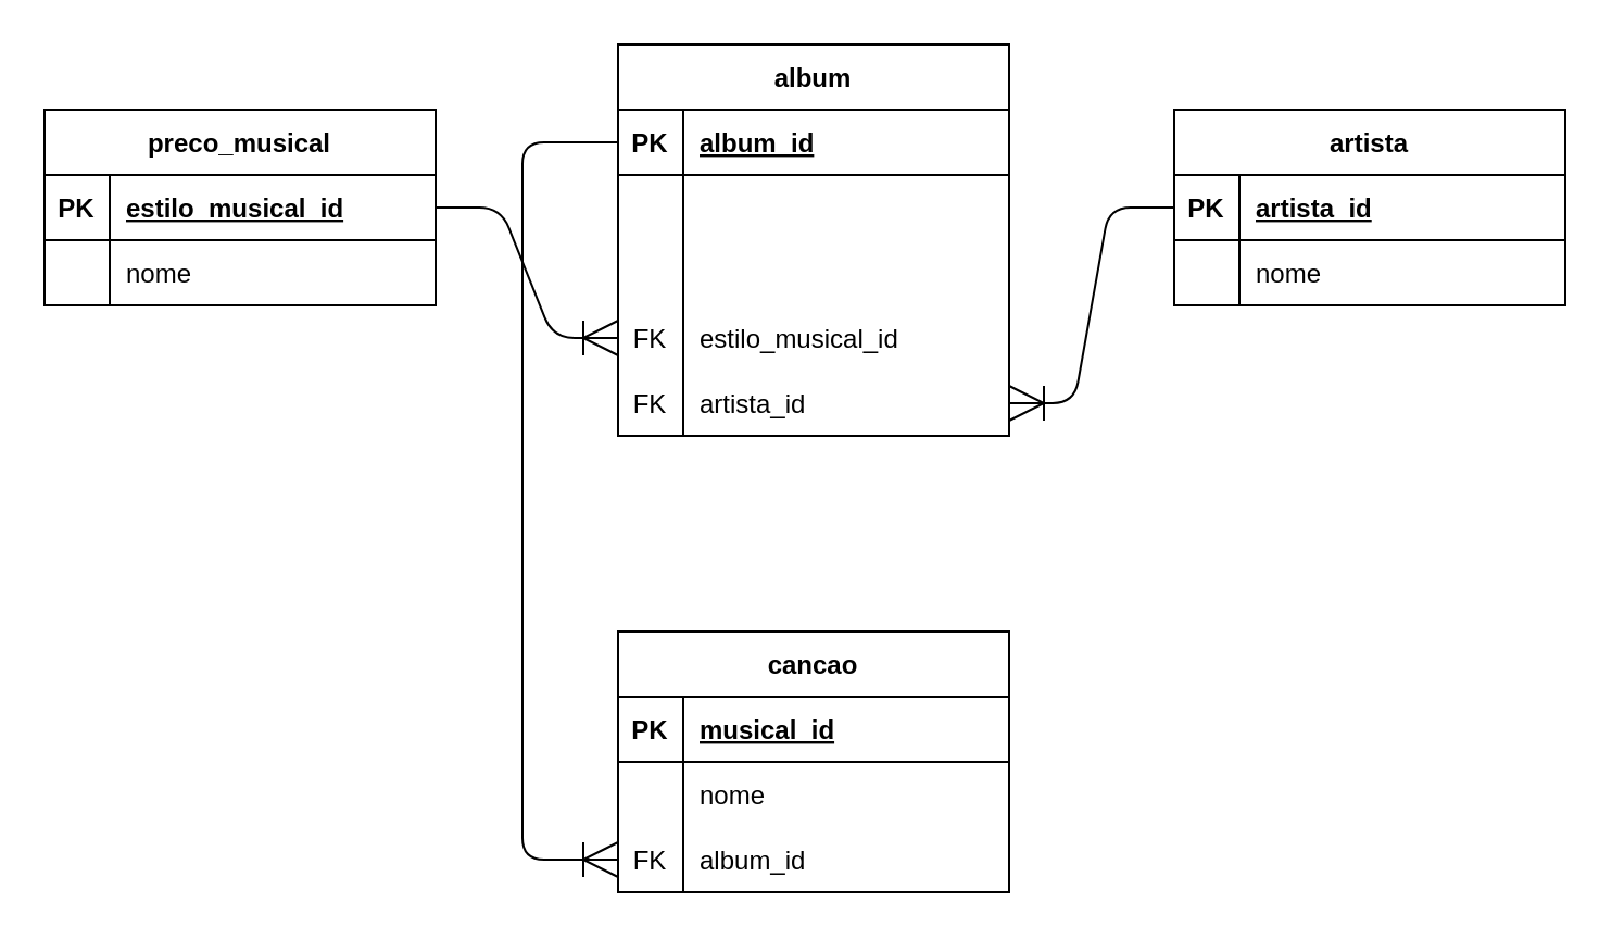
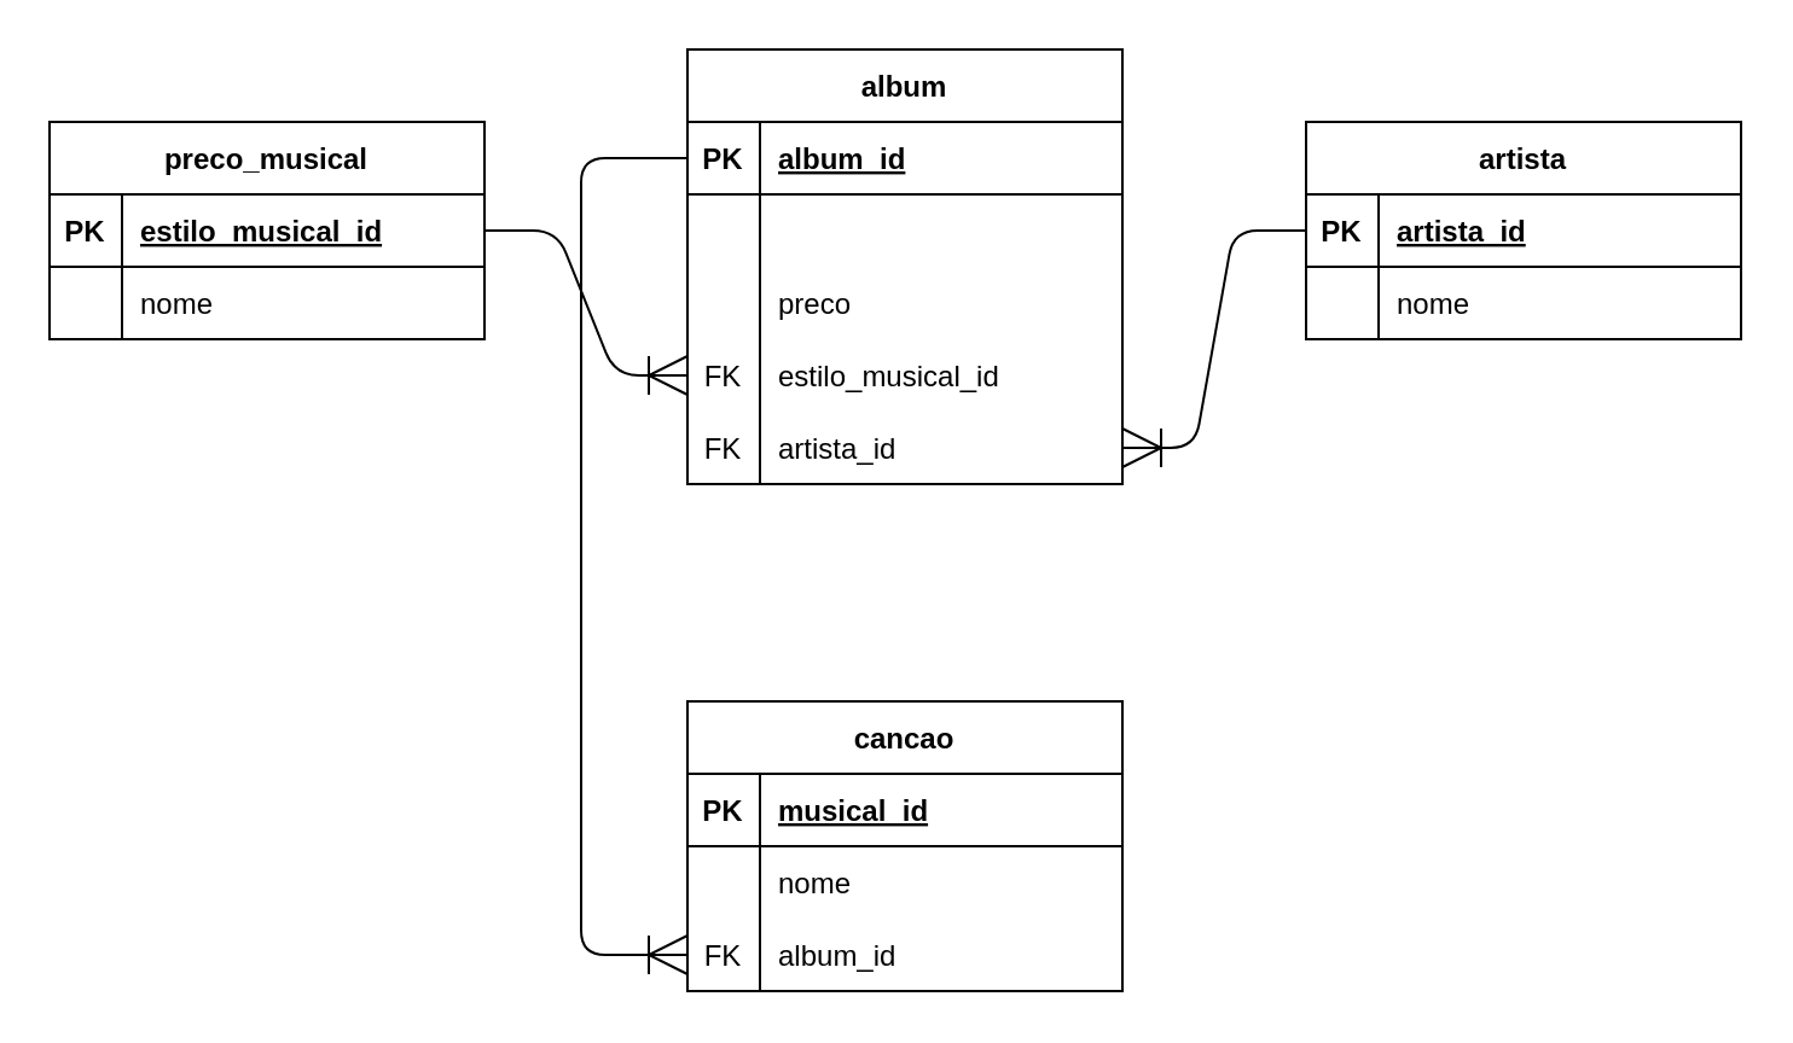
  <mxCell id="0" />
  <mxCell id="1" parent="0" />
  <mxCell id="2" value="album" style="shape=table;startSize=30;container=1;collapsible=1;childLayout=tableLayout;fixedRows=1;rowLines=0;fontStyle=1;align=center;resizeLast=1;hachureGap=4;pointerEvents=0;" parent="1" vertex="1"><mxGeometry x="284" y="20" width="180" height="180" as="geometry" /></mxCell>
  <mxCell id="3" value="" style="shape=partialRectangle;collapsible=0;dropTarget=0;pointerEvents=0;fillColor=none;top=0;left=0;bottom=1;right=0;points=[[0,0.5],[1,0.5]];portConstraint=eastwest;" parent="2" vertex="1"><mxGeometry y="30" width="180" height="30" as="geometry" /></mxCell>
  <mxCell id="4" value="PK" style="shape=partialRectangle;connectable=0;fillColor=none;top=0;left=0;bottom=0;right=0;fontStyle=1;overflow=hidden;" parent="3" vertex="1"><mxGeometry width="30" height="30" as="geometry"><mxRectangle width="30" height="30" as="alternateBounds" /></mxGeometry></mxCell>
  <mxCell id="5" value="album_id" style="shape=partialRectangle;connectable=0;fillColor=none;top=0;left=0;bottom=0;right=0;align=left;spacingLeft=6;fontStyle=5;overflow=hidden;" parent="3" vertex="1"><mxGeometry x="30" width="150" height="30" as="geometry"><mxRectangle width="150" height="30" as="alternateBounds" /></mxGeometry></mxCell>
  <mxCell id="6" value="" style="shape=partialRectangle;collapsible=0;dropTarget=0;pointerEvents=0;fillColor=none;top=0;left=0;bottom=0;right=0;points=[[0,0.5],[1,0.5]];portConstraint=eastwest;" parent="2" vertex="1"><mxGeometry y="60" width="180" height="30" as="geometry" /></mxCell>
  <mxCell id="7" value="" style="shape=partialRectangle;connectable=0;fillColor=none;top=0;left=0;bottom=0;right=0;editable=1;overflow=hidden;" parent="6" vertex="1"><mxGeometry width="30" height="30" as="geometry"><mxRectangle width="30" height="30" as="alternateBounds" /></mxGeometry></mxCell>
  <mxCell id="8" value="" style="shape=partialRectangle;collapsible=0;dropTarget=0;pointerEvents=0;fillColor=none;top=0;left=0;bottom=0;right=0;points=[[0,0.5],[1,0.5]];portConstraint=eastwest;" parent="2" vertex="1"><mxGeometry y="90" width="180" height="30" as="geometry" /></mxCell>
  <mxCell id="9" value="" style="shape=partialRectangle;connectable=0;fillColor=none;top=0;left=0;bottom=0;right=0;editable=1;overflow=hidden;" parent="8" vertex="1"><mxGeometry width="30" height="30" as="geometry"><mxRectangle width="30" height="30" as="alternateBounds" /></mxGeometry></mxCell>
+ <mxCell id="10" value="preco" style="shape=partialRectangle;connectable=0;fillColor=none;top=0;left=0;bottom=0;right=0;align=left;spacingLeft=6;overflow=hidden;" parent="8" vertex="1"><mxGeometry x="30" width="150" height="30" as="geometry"><mxRectangle width="150" height="30" as="alternateBounds" /></mxGeometry></mxCell>
  <mxCell id="11" value="" style="shape=partialRectangle;collapsible=0;dropTarget=0;pointerEvents=0;fillColor=none;top=0;left=0;bottom=0;right=0;points=[[0,0.5],[1,0.5]];portConstraint=eastwest;" parent="2" vertex="1"><mxGeometry y="120" width="180" height="30" as="geometry" /></mxCell>
  <mxCell id="12" value="FK" style="shape=partialRectangle;connectable=0;fillColor=none;top=0;left=0;bottom=0;right=0;editable=1;overflow=hidden;" parent="11" vertex="1"><mxGeometry width="30" height="30" as="geometry"><mxRectangle width="30" height="30" as="alternateBounds" /></mxGeometry></mxCell>
  <mxCell id="13" value="estilo_musical_id" style="shape=partialRectangle;connectable=0;fillColor=none;top=0;left=0;bottom=0;right=0;align=left;spacingLeft=6;overflow=hidden;" parent="11" vertex="1"><mxGeometry x="30" width="150" height="30" as="geometry"><mxRectangle width="150" height="30" as="alternateBounds" /></mxGeometry></mxCell>
  <mxCell id="14" value="" style="shape=partialRectangle;collapsible=0;dropTarget=0;pointerEvents=0;fillColor=none;top=0;left=0;bottom=0;right=0;points=[[0,0.5],[1,0.5]];portConstraint=eastwest;" parent="2" vertex="1"><mxGeometry y="150" width="180" height="30" as="geometry" /></mxCell>
  <mxCell id="15" value="FK" style="shape=partialRectangle;connectable=0;fillColor=none;top=0;left=0;bottom=0;right=0;editable=1;overflow=hidden;" parent="14" vertex="1"><mxGeometry width="30" height="30" as="geometry"><mxRectangle width="30" height="30" as="alternateBounds" /></mxGeometry></mxCell>
  <mxCell id="16" value="artista_id" style="shape=partialRectangle;connectable=0;fillColor=none;top=0;left=0;bottom=0;right=0;align=left;spacingLeft=6;overflow=hidden;" parent="14" vertex="1"><mxGeometry x="30" width="150" height="30" as="geometry"><mxRectangle width="150" height="30" as="alternateBounds" /></mxGeometry></mxCell>
  <mxCell id="17" value="artista" style="shape=table;startSize=30;container=1;collapsible=1;childLayout=tableLayout;fixedRows=1;rowLines=0;fontStyle=1;align=center;resizeLast=1;hachureGap=4;pointerEvents=0;" parent="1" vertex="1"><mxGeometry x="540" y="50" width="180" height="90" as="geometry" /></mxCell>
  <mxCell id="18" value="" style="shape=partialRectangle;collapsible=0;dropTarget=0;pointerEvents=0;fillColor=none;top=0;left=0;bottom=1;right=0;points=[[0,0.5],[1,0.5]];portConstraint=eastwest;" parent="17" vertex="1"><mxGeometry y="30" width="180" height="30" as="geometry" /></mxCell>
  <mxCell id="19" value="PK" style="shape=partialRectangle;connectable=0;fillColor=none;top=0;left=0;bottom=0;right=0;fontStyle=1;overflow=hidden;" parent="18" vertex="1"><mxGeometry width="30" height="30" as="geometry"><mxRectangle width="30" height="30" as="alternateBounds" /></mxGeometry></mxCell>
  <mxCell id="20" value="artista_id" style="shape=partialRectangle;connectable=0;fillColor=none;top=0;left=0;bottom=0;right=0;align=left;spacingLeft=6;fontStyle=5;overflow=hidden;" parent="18" vertex="1"><mxGeometry x="30" width="150" height="30" as="geometry"><mxRectangle width="150" height="30" as="alternateBounds" /></mxGeometry></mxCell>
  <mxCell id="21" value="" style="shape=partialRectangle;collapsible=0;dropTarget=0;pointerEvents=0;fillColor=none;top=0;left=0;bottom=0;right=0;points=[[0,0.5],[1,0.5]];portConstraint=eastwest;" parent="17" vertex="1"><mxGeometry y="60" width="180" height="30" as="geometry" /></mxCell>
  <mxCell id="22" value="" style="shape=partialRectangle;connectable=0;fillColor=none;top=0;left=0;bottom=0;right=0;editable=1;overflow=hidden;" parent="21" vertex="1"><mxGeometry width="30" height="30" as="geometry"><mxRectangle width="30" height="30" as="alternateBounds" /></mxGeometry></mxCell>
  <mxCell id="23" value="nome" style="shape=partialRectangle;connectable=0;fillColor=none;top=0;left=0;bottom=0;right=0;align=left;spacingLeft=6;overflow=hidden;" parent="21" vertex="1"><mxGeometry x="30" width="150" height="30" as="geometry"><mxRectangle width="150" height="30" as="alternateBounds" /></mxGeometry></mxCell>
  <mxCell id="24" value="preco_musical" style="shape=table;startSize=30;container=1;collapsible=1;childLayout=tableLayout;fixedRows=1;rowLines=0;fontStyle=1;align=center;resizeLast=1;hachureGap=4;pointerEvents=0;" parent="1" vertex="1"><mxGeometry x="20" y="50" width="180" height="90" as="geometry" /></mxCell>
  <mxCell id="25" value="" style="shape=partialRectangle;collapsible=0;dropTarget=0;pointerEvents=0;fillColor=none;top=0;left=0;bottom=1;right=0;points=[[0,0.5],[1,0.5]];portConstraint=eastwest;" parent="24" vertex="1"><mxGeometry y="30" width="180" height="30" as="geometry" /></mxCell>
  <mxCell id="26" value="PK" style="shape=partialRectangle;connectable=0;fillColor=none;top=0;left=0;bottom=0;right=0;fontStyle=1;overflow=hidden;" parent="25" vertex="1"><mxGeometry width="30" height="30" as="geometry"><mxRectangle width="30" height="30" as="alternateBounds" /></mxGeometry></mxCell>
  <mxCell id="27" value="estilo_musical_id" style="shape=partialRectangle;connectable=0;fillColor=none;top=0;left=0;bottom=0;right=0;align=left;spacingLeft=6;fontStyle=5;overflow=hidden;" parent="25" vertex="1"><mxGeometry x="30" width="150" height="30" as="geometry"><mxRectangle width="150" height="30" as="alternateBounds" /></mxGeometry></mxCell>
  <mxCell id="28" value="" style="shape=partialRectangle;collapsible=0;dropTarget=0;pointerEvents=0;fillColor=none;top=0;left=0;bottom=0;right=0;points=[[0,0.5],[1,0.5]];portConstraint=eastwest;" parent="24" vertex="1"><mxGeometry y="60" width="180" height="30" as="geometry" /></mxCell>
  <mxCell id="29" value="" style="shape=partialRectangle;connectable=0;fillColor=none;top=0;left=0;bottom=0;right=0;editable=1;overflow=hidden;" parent="28" vertex="1"><mxGeometry width="30" height="30" as="geometry"><mxRectangle width="30" height="30" as="alternateBounds" /></mxGeometry></mxCell>
  <mxCell id="30" value="nome" style="shape=partialRectangle;connectable=0;fillColor=none;top=0;left=0;bottom=0;right=0;align=left;spacingLeft=6;overflow=hidden;" parent="28" vertex="1"><mxGeometry x="30" width="150" height="30" as="geometry"><mxRectangle width="150" height="30" as="alternateBounds" /></mxGeometry></mxCell>
  <mxCell id="31" value="cancao" style="shape=table;startSize=30;container=1;collapsible=1;childLayout=tableLayout;fixedRows=1;rowLines=0;fontStyle=1;align=center;resizeLast=1;hachureGap=4;pointerEvents=0;" parent="1" vertex="1"><mxGeometry x="284" y="290" width="180" height="120" as="geometry" /></mxCell>
  <mxCell id="32" value="" style="shape=partialRectangle;collapsible=0;dropTarget=0;pointerEvents=0;fillColor=none;top=0;left=0;bottom=1;right=0;points=[[0,0.5],[1,0.5]];portConstraint=eastwest;" parent="31" vertex="1"><mxGeometry y="30" width="180" height="30" as="geometry" /></mxCell>
  <mxCell id="33" value="PK" style="shape=partialRectangle;connectable=0;fillColor=none;top=0;left=0;bottom=0;right=0;fontStyle=1;overflow=hidden;" parent="32" vertex="1"><mxGeometry width="30" height="30" as="geometry"><mxRectangle width="30" height="30" as="alternateBounds" /></mxGeometry></mxCell>
  <mxCell id="34" value="musical_id" style="shape=partialRectangle;connectable=0;fillColor=none;top=0;left=0;bottom=0;right=0;align=left;spacingLeft=6;fontStyle=5;overflow=hidden;" parent="32" vertex="1"><mxGeometry x="30" width="150" height="30" as="geometry"><mxRectangle width="150" height="30" as="alternateBounds" /></mxGeometry></mxCell>
  <mxCell id="35" value="" style="shape=partialRectangle;collapsible=0;dropTarget=0;pointerEvents=0;fillColor=none;top=0;left=0;bottom=0;right=0;points=[[0,0.5],[1,0.5]];portConstraint=eastwest;" parent="31" vertex="1"><mxGeometry y="60" width="180" height="30" as="geometry" /></mxCell>
  <mxCell id="36" value="" style="shape=partialRectangle;connectable=0;fillColor=none;top=0;left=0;bottom=0;right=0;editable=1;overflow=hidden;" parent="35" vertex="1"><mxGeometry width="30" height="30" as="geometry"><mxRectangle width="30" height="30" as="alternateBounds" /></mxGeometry></mxCell>
  <mxCell id="37" value="nome" style="shape=partialRectangle;connectable=0;fillColor=none;top=0;left=0;bottom=0;right=0;align=left;spacingLeft=6;overflow=hidden;" parent="35" vertex="1"><mxGeometry x="30" width="150" height="30" as="geometry"><mxRectangle width="150" height="30" as="alternateBounds" /></mxGeometry></mxCell>
  <mxCell id="38" value="" style="shape=partialRectangle;collapsible=0;dropTarget=0;pointerEvents=0;fillColor=none;top=0;left=0;bottom=0;right=0;points=[[0,0.5],[1,0.5]];portConstraint=eastwest;" parent="31" vertex="1"><mxGeometry y="90" width="180" height="30" as="geometry" /></mxCell>
  <mxCell id="39" value="FK" style="shape=partialRectangle;connectable=0;fillColor=none;top=0;left=0;bottom=0;right=0;editable=1;overflow=hidden;" parent="38" vertex="1"><mxGeometry width="30" height="30" as="geometry"><mxRectangle width="30" height="30" as="alternateBounds" /></mxGeometry></mxCell>
  <mxCell id="40" value="album_id" style="shape=partialRectangle;connectable=0;fillColor=none;top=0;left=0;bottom=0;right=0;align=left;spacingLeft=6;overflow=hidden;" parent="38" vertex="1"><mxGeometry x="30" width="150" height="30" as="geometry"><mxRectangle width="150" height="30" as="alternateBounds" /></mxGeometry></mxCell>
  <mxCell id="41" value="" style="edgeStyle=entityRelationEdgeStyle;fontSize=12;html=1;endArrow=ERoneToMany;startSize=14;endSize=14;sourcePerimeterSpacing=8;targetPerimeterSpacing=8;entryX=1;entryY=0.5;entryDx=0;entryDy=0;exitX=0;exitY=0.5;exitDx=0;exitDy=0;" parent="1" source="18" target="14" edge="1"><mxGeometry width="100" height="100" relative="1" as="geometry"><mxPoint x="320" y="240" as="sourcePoint" /><mxPoint x="420" y="140" as="targetPoint" /></mxGeometry></mxCell>
  <mxCell id="42" value="" style="edgeStyle=entityRelationEdgeStyle;fontSize=12;html=1;endArrow=ERoneToMany;startSize=14;endSize=14;sourcePerimeterSpacing=8;targetPerimeterSpacing=8;exitX=1;exitY=0.5;exitDx=0;exitDy=0;entryX=0;entryY=0.5;entryDx=0;entryDy=0;" parent="1" source="25" target="11" edge="1"><mxGeometry width="100" height="100" relative="1" as="geometry"><mxPoint x="320" y="240" as="sourcePoint" /><mxPoint x="220" y="190" as="targetPoint" /></mxGeometry></mxCell>
  <mxCell id="43" value="" style="edgeStyle=orthogonalEdgeStyle;fontSize=12;html=1;endArrow=ERoneToMany;startSize=14;endSize=14;sourcePerimeterSpacing=8;targetPerimeterSpacing=8;exitX=0;exitY=0.5;exitDx=0;exitDy=0;entryX=0;entryY=0.5;entryDx=0;entryDy=0;" parent="1" source="3" target="38" edge="1"><mxGeometry width="100" height="100" relative="1" as="geometry"><mxPoint x="210" y="390" as="sourcePoint" /><mxPoint x="190" y="260" as="targetPoint" /><Array as="points"><mxPoint x="240" y="65" /><mxPoint x="240" y="395" /></Array></mxGeometry></mxCell>
